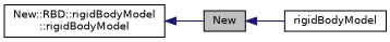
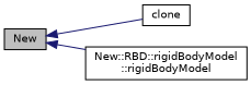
  digraph {
    rankdir=LR
    node [color=black fontname=Helvetica fontsize=10 shape=record]
    edge [color=midnightblue dir=back fontname=Helvetica fontsize=10 labelfontname=Helvetica labelfontsize=10 style=solid]
    n1 [fillcolor=grey75 fontcolor=black height=0.2 label=New style=filled width=0.4]
-   n2 [height=0.2 label=rigidBodyModel width=0.4]
+   n2 [height=0.2 label=clone width=0.4]
    n3 [height=0.2 label="New::RBD::rigidBodyModel\l::rigidBodyModel" width=0.4]
    n1 -> n2
-   n3 -> n1
+   n1 -> n3
  }
